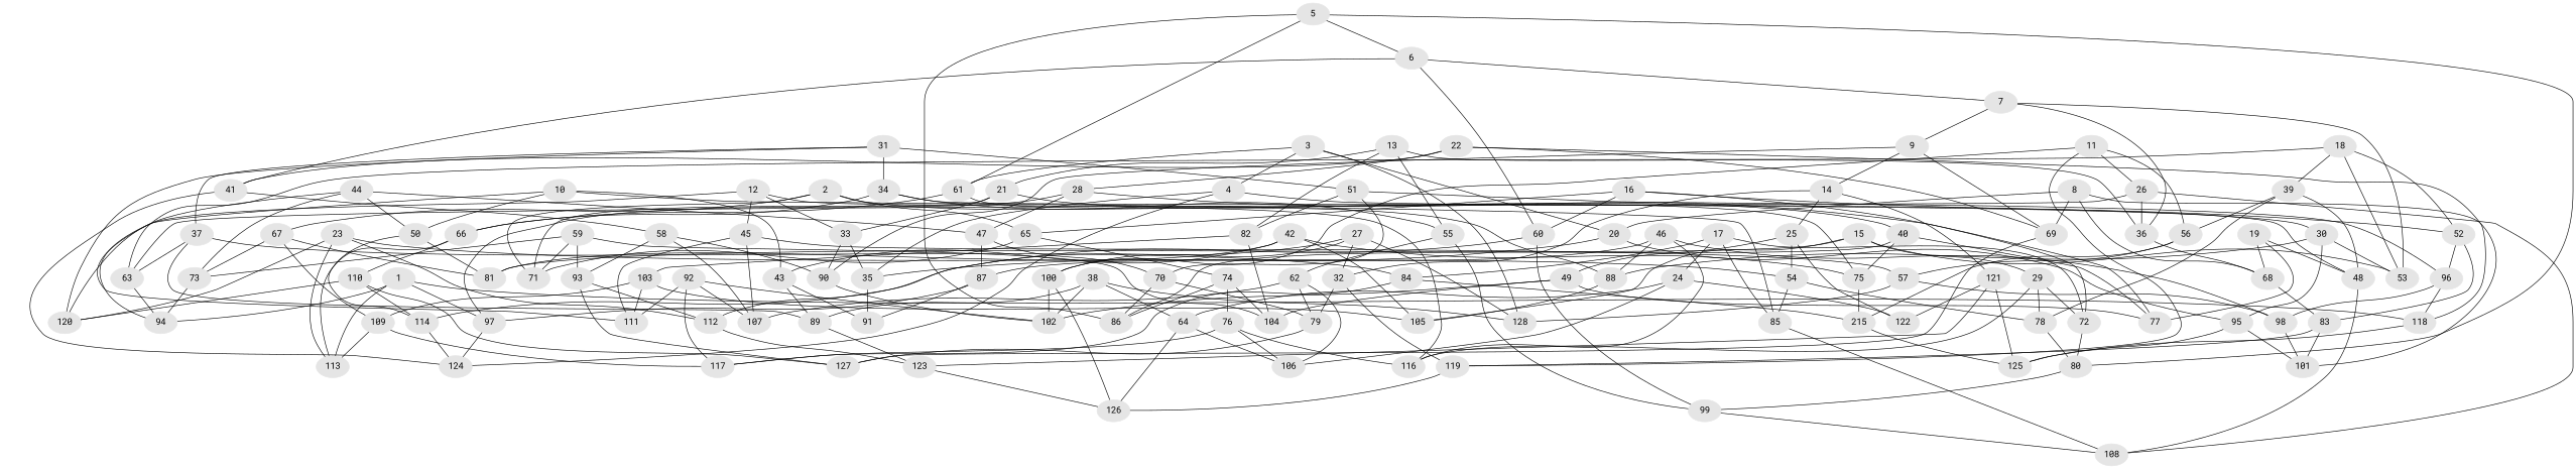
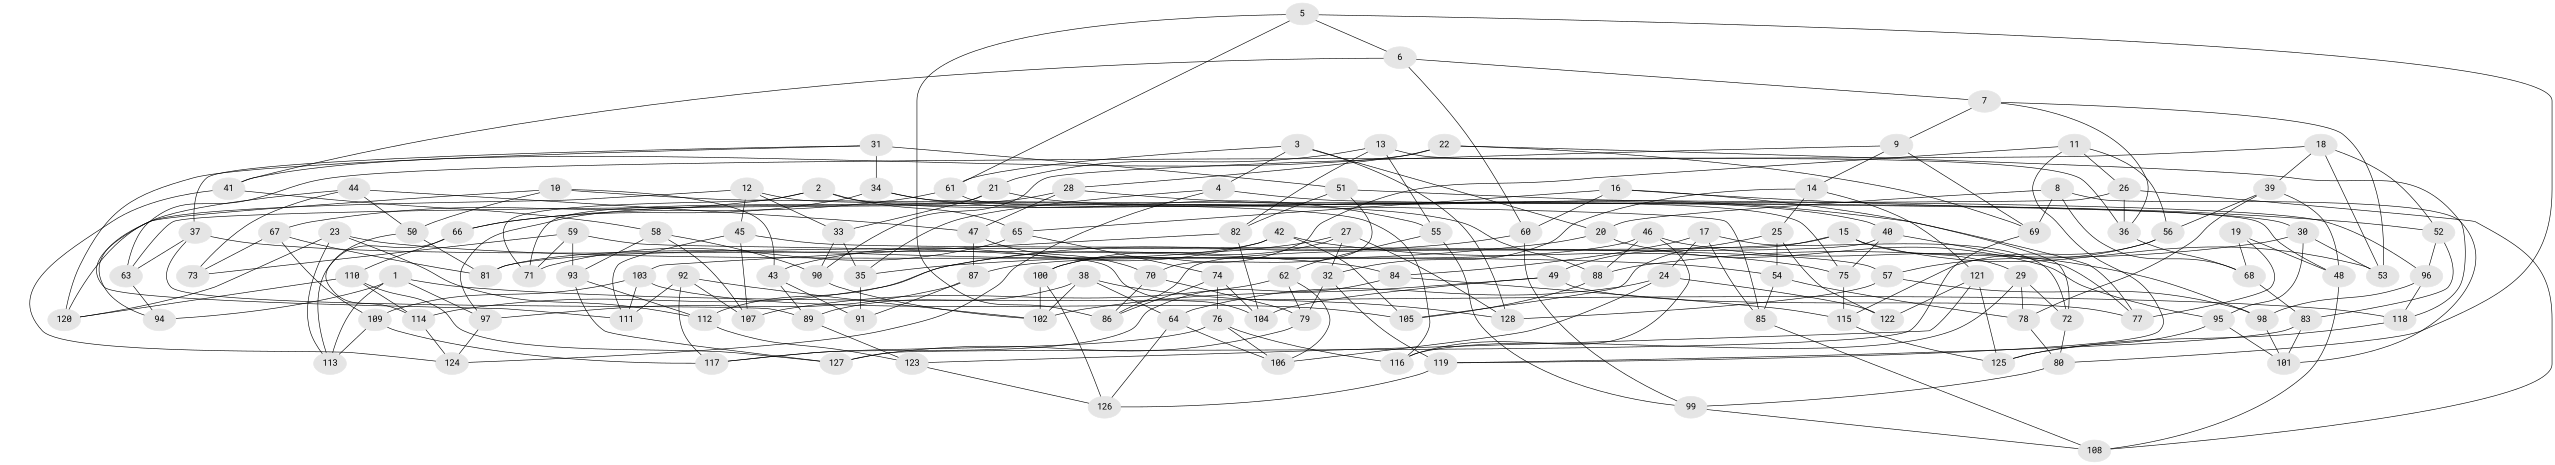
  graph {
    fontname="Roboto Mono"
    node [color=gray90 fontname="Roboto Mono" style=filled]
    edge [fontname="Roboto Mono"]
    1
    94
    97
    113
    118
    124
    125
    2
    65
    67
    71
    88
    74
    81
    73
    109
    105
    3
    4
    20
    61
    128
    30
    35
    95
    66
    75
    53
    91
    5
    6
    80
    86
    7
    41
    60
    99
    9
    36
    58
    114
    69
    14
    90
    68
    8
    101
    83
    127
    25
    32
    121
    102
    10
    43
    50
    85
    89
    108
    11
    26
    56
    100
    119
    63
    57
-   115 [label=215]
+   115
    126
    12
    33
    45
    116
    120
    111
    107
    13
    21
    55
    82
    40
    62
    104
    103
    54
    122
    49
    79
    123
    15
    29
    72
    78
    16
    52
    96
    17
    24
    84
    64
    106
    117
    18
    39
    48
    19
    77
    22
    28
    47
    23
    112
    27
    87
    70
    31
    34
    37
    51
    110
    38
    93
    42
    44
    98
    46
    59
    76
    92
    1 -- 94
    1 -- 97
    1 -- 113
    1 -- 118
    97 -- 124
    118 -- 125
    2 -- 65
    2 -- 67
    2 -- 71
    2 -- 88
    65 -- 71
    65 -- 74
    67 -- 81
    67 -- 73
    67 -- 109
    88 -- 105
    74 -- 86
    74 -- 104
    74 -- 76
-   73 -- 94
    109 -- 113
    109 -- 117
    3 -- 4
    3 -- 20
    3 -- 61
    3 -- 128
    4 -- 124
    4 -- 30
    4 -- 35
    20 -- 35
    20 -- 95
    61 -- 66
    61 -- 75
    30 -- 88
    30 -- 95
    30 -- 53
    35 -- 91
    95 -- 125
    95 -- 101
    66 -- 113
    66 -- 110
    75 -- 115
    5 -- 61
    5 -- 6
    5 -- 80
    5 -- 86
    6 -- 7
    6 -- 41
    6 -- 60
    80 -- 99
    7 -- 53
    7 -- 9
    7 -- 36
    41 -- 124
    41 -- 58
    60 -- 99
    60 -- 114
    99 -- 108
    9 -- 69
    9 -- 14
    9 -- 90
    36 -- 68
    58 -- 90
    58 -- 107
    58 -- 93
    114 -- 124
    69 -- 127
    14 -- 25
    14 -- 32
    14 -- 121
    90 -- 102
    68 -- 83
    8 -- 20
    8 -- 69
    8 -- 68
    8 -- 101
    83 -- 101
    83 -- 119
    25 -- 54
    25 -- 122
    25 -- 49
    32 -- 119
    32 -- 79
    121 -- 125
    121 -- 122
    121 -- 123
    10 -- 94
    10 -- 43
    10 -- 50
    10 -- 85
    43 -- 91
    43 -- 89
    50 -- 81
    50 -- 114
    85 -- 108
    89 -- 123
    11 -- 26
    11 -- 56
    11 -- 100
    11 -- 119
    26 -- 36
    26 -- 108
    26 -- 63
    56 -- 57
    56 -- 115
    100 -- 102
    100 -- 126
    119 -- 126
    63 -- 94
    57 -- 128
    57 -- 98
    115 -- 125
    12 -- 33
    12 -- 45
    12 -- 116
    12 -- 120
    33 -- 35
    33 -- 90
    45 -- 57
    45 -- 111
    45 -- 107
    13 -- 36
    13 -- 21
    13 -- 55
    13 -- 82
    21 -- 71
    21 -- 33
    21 -- 40
    55 -- 99
    55 -- 62
    82 -- 104
    82 -- 103
    40 -- 75
    40 -- 86
    40 -- 77
    62 -- 107
    62 -- 79
    62 -- 106
    103 -- 109
    103 -- 105
    103 -- 111
    54 -- 85
    54 -- 78
    49 -- 102
    49 -- 104
    49 -- 77
    79 -- 127
    123 -- 126
    15 -- 81
    15 -- 105
    15 -- 53
    15 -- 29
    29 -- 116
    29 -- 72
    29 -- 78
    72 -- 80
    78 -- 80
    16 -- 65
    16 -- 60
    16 -- 72
    16 -- 52
    52 -- 83
    52 -- 96
    96 -- 118
    96 -- 98
    17 -- 85
    17 -- 72
    17 -- 24
    17 -- 84
    24 -- 122
    24 -- 64
    24 -- 106
    84 -- 115
    84 -- 117
    64 -- 126
    64 -- 106
    18 -- 53
    18 -- 63
    18 -- 52
    18 -- 39
    39 -- 56
    39 -- 78
    39 -- 48
    48 -- 108
    19 -- 68
    19 -- 48
    19 -- 77
    22 -- 118
    22 -- 41
    22 -- 69
    22 -- 28
    28 -- 97
    28 -- 77
    28 -- 47
    47 -- 87
    47 -- 70
    23 -- 113
    23 -- 120
    23 -- 54
    23 -- 112
    112 -- 123
    27 -- 128
    27 -- 32
    27 -- 100
    27 -- 112
    87 -- 97
    87 -- 91
    70 -- 86
    70 -- 79
    31 -- 120
    31 -- 34
    31 -- 37
    31 -- 51
    34 -- 66
    34 -- 55
    34 -- 48
    37 -- 89
    37 -- 63
    37 -- 84
    51 -- 82
    51 -- 96
    51 -- 70
    110 -- 114
    110 -- 127
    110 -- 120
    38 -- 128
    38 -- 102
    38 -- 89
    38 -- 64
    93 -- 127
    93 -- 112
    42 -- 81
    42 -- 105
    42 -- 75
    42 -- 43
    44 -- 73
    44 -- 50
    44 -- 111
    44 -- 47
    98 -- 101
    46 -- 88
    46 -- 116
    46 -- 87
    46 -- 98
    59 -- 71
    59 -- 73
    59 -- 104
    59 -- 93
    76 -- 116
    76 -- 106
    76 -- 117
    92 -- 102
    92 -- 111
    92 -- 107
    92 -- 117
  }
